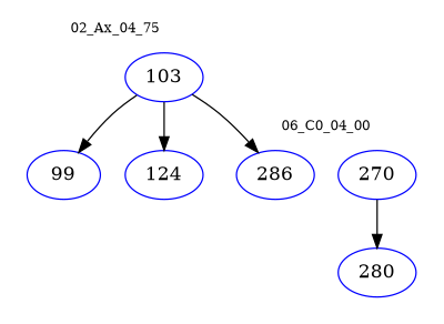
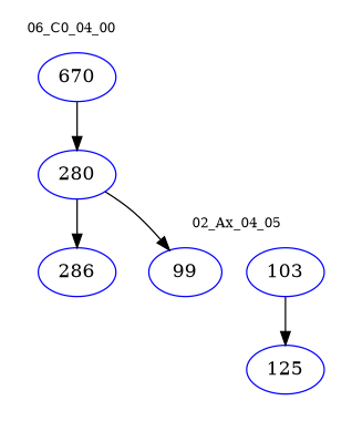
  digraph {
    node [color=blue]
    edge [color=black]
    n1 [label=103]
    n2 [label=99]
-   n3 [label=124]
+   n3 [label=125]
    n4 [label=280]
-   n5 [label=270]
+   n5 [label=670]
    n6 [label=286]
    subgraph cluster_1 {
      color=white
      fontsize=10
-     label="02_Ax_04_75"
+     label="02_Ax_04_05"
      n1
      n2
      n3
    }
    subgraph cluster_2 {
      color=white
      fontsize=10
      label="06_C0_04_00"
      n4
      n5
      n6
    }
-   n1 -> n2
+   n4 -> n2
    n1 -> n3
-   n1 -> n6
+   n4 -> n6
    n5 -> n4
  }
